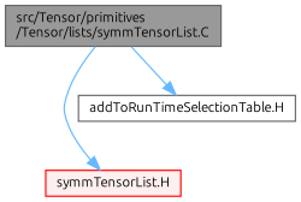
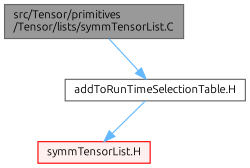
  digraph {
    fontname=Ubuntu
    node [fontname=Ubuntu fontsize=10 shape=box style=filled]
    edge [color=steelblue1 fontname=Ubuntu fontsize=10 labelfontname=Helvetica labelfontsize=10 style=solid]
    n1 [color=gray40 fillcolor=grey60 fontcolor=black height=0.2 label="src/Tensor/primitives\l/Tensor/lists/symmTensorList.C" width=0.4]
    n2 [color=red fillcolor="#FFF0F0" height=0.2 label="symmTensorList.H" width=0.4]
    n3 [color=grey40 fillcolor=white height=0.2 label="addToRunTimeSelectionTable.H" width=0.4]
-   n1 -> n2
+   n3 -> n2
    n1 -> n3
  }
